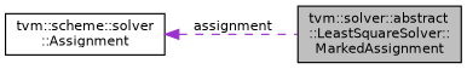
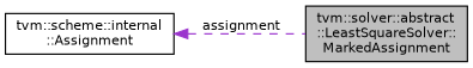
  digraph {
    rankdir=LR
    node [color=black fontname=Helvetica fontsize=10 shape=record style=filled]
    n1 [fillcolor=grey75 fontcolor=black height=0.2 label="tvm::solver::abstract\l::LeastSquareSolver::\lMarkedAssignment" width=0.4]
-   n2 [fillcolor=white height=0.2 label="tvm::scheme::solver\l::Assignment" width=0.4]
+   n2 [fillcolor=white height=0.2 label="tvm::scheme::internal\l::Assignment" width=0.4]
    n2 -> n1 [color=darkorchid3 dir=back fontname=Helvetica fontsize=10 label=" assignment" labelfontname=Helvetica labelfontsize=10 style=dashed]
  }
